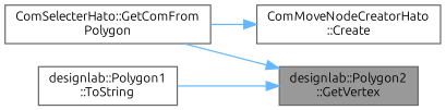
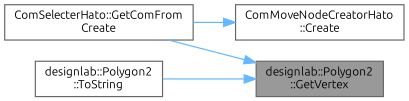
  digraph {
    fontname=Ubuntu
    rankdir=RL
    node [color=grey40 fillcolor=white fontname=Ubuntu fontsize=10 shape=box style=filled]
    edge [color=steelblue1 dir=back fontname=Ubuntu fontsize=10 labelfontname=Helvetica labelfontsize=10 style=solid]
    n1 [color=gray40 fillcolor=grey60 fontcolor=black height=0.2 label="designlab::Polygon2\l::GetVertex" width=0.4]
-   n2 [height=0.2 label="ComSelecterHato::GetComFrom\lPolygon" width=0.4]
-   n3 [height=0.2 label="designlab::Polygon1\l::ToString" width=0.4]
+   n2 [height=0.2 label="ComSelecterHato::GetComFrom\lCreate" width=0.4]
+   n3 [height=0.2 label="designlab::Polygon2\l::ToString" width=0.4]
    n4 [height=0.2 label="ComMoveNodeCreatorHato\l::Create" width=0.4]
    n1 -> n2
    n1 -> n3
    n4 -> n2
  }
